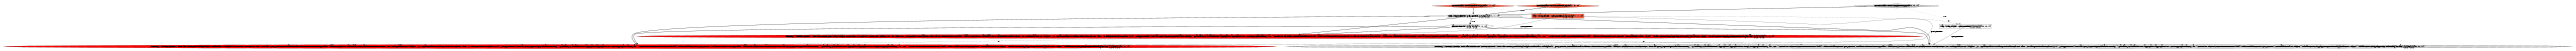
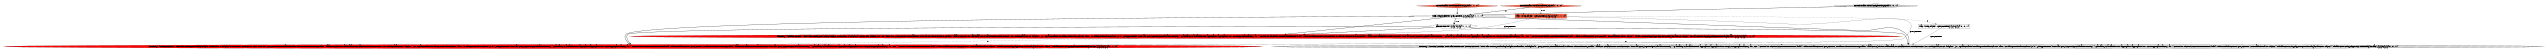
  digraph {
    node [fillcolor=white shape=diamond style=filled]
    edge [style=bold]
    n1 [label="!isRewriteJoinToFilter(queryContext)@@@3@@@['1', '1', '1']"]
    n2 [fillcolor=red label="testQuery(\"(SELECT COUNT(*) FROM foo INNER JOIN lookup.lookyloo ON foo.dim1 = lookyloo.k) UNION ALL SELECT SUM(cnt) FROM foo\",queryContext,ImmutableList.of(Druids.newTimeseriesQueryBuilder().dataSource(join(new TableDataSource(CalciteTests.DATASOURCE1),new LookupDataSource(\"lookyloo\"),\"j0.\",equalsCondition(DruidExpression.fromColumn(\"dim1\"),DruidExpression.fromColumn(\"j0.k\")),JoinType.INNER)).intervals(querySegmentSpec(Filtration.eternity())).granularity(Granularities.ALL).aggregators(aggregators(new CountAggregatorFactory(\"a0\"))).context(QUERY_CONTEXT_DEFAULT).build().withOverriddenContext(queryContext),Druids.newTimeseriesQueryBuilder().dataSource(CalciteTests.DATASOURCE1).intervals(querySegmentSpec(Filtration.eternity())).granularity(Granularities.ALL).aggregators(aggregators(new LongSumAggregatorFactory(\"a0\",\"cnt\"))).context(QUERY_CONTEXT_DEFAULT).build().withOverriddenContext(queryContext)),ImmutableList.of(new Object((((edu.fdu.CPPDG.tinypdg.pe.ExpressionInfo@921b1e,new Object((((edu.fdu.CPPDG.tinypdg.pe.ExpressionInfo@921b22))@@@6@@@['0', '1', '0']" shape=ellipse]
    n3 [fillcolor=lightgray label="testQuery(\"(SELECT SUM(cnt) FROM foo UNION ALL SELECT COUNT(*) FROM foo INNER JOIN lookup.lookyloo ON foo.dim1 = lookyloo.k) \",queryContext,ImmutableList.of(Druids.newTimeseriesQueryBuilder().dataSource(CalciteTests.DATASOURCE1).intervals(querySegmentSpec(Filtration.eternity())).granularity(Granularities.ALL).aggregators(aggregators(new LongSumAggregatorFactory(\"a0\",\"cnt\"))).context(TIMESERIES_CONTEXT_DEFAULT).build().withOverriddenContext(queryContext),Druids.newTimeseriesQueryBuilder().dataSource(join(new TableDataSource(CalciteTests.DATASOURCE1),new LookupDataSource(\"lookyloo\"),\"j0.\",equalsCondition(DruidExpression.fromColumn(\"dim1\"),DruidExpression.fromColumn(\"j0.k\")),JoinType.INNER)).intervals(querySegmentSpec(Filtration.eternity())).granularity(Granularities.ALL).aggregators(aggregators(new CountAggregatorFactory(\"a0\"))).context(TIMESERIES_CONTEXT_DEFAULT).build().withOverriddenContext(queryContext)),ImmutableList.of(new Object((((edu.fdu.CPPDG.tinypdg.pe.ExpressionInfo@921b9e,new Object((((edu.fdu.CPPDG.tinypdg.pe.ExpressionInfo@921ba2))@@@6@@@['0', '0', '1']" shape=ellipse]
    n4 [fillcolor=red label="testQuery(\"(SELECT COUNT(*) FROM foo INNER JOIN lookup.lookyloo ON foo.dim1 = lookyloo.k) UNION ALL SELECT SUM(cnt) FROM foo\",queryContext,ImmutableList.of(Druids.newTimeseriesQueryBuilder().dataSource(join(new TableDataSource(CalciteTests.DATASOURCE1),new LookupDataSource(\"lookyloo\"),\"j0.\",equalsCondition(DruidExpression.fromColumn(\"dim1\"),DruidExpression.fromColumn(\"j0.k\")),JoinType.INNER)).intervals(querySegmentSpec(Filtration.eternity())).granularity(Granularities.ALL).aggregators(aggregators(new CountAggregatorFactory(\"a0\"))).context(TIMESERIES_CONTEXT_DEFAULT).build().withOverriddenContext(queryContext),Druids.newTimeseriesQueryBuilder().dataSource(CalciteTests.DATASOURCE1).intervals(querySegmentSpec(Filtration.eternity())).granularity(Granularities.ALL).aggregators(aggregators(new LongSumAggregatorFactory(\"a0\",\"cnt\"))).context(TIMESERIES_CONTEXT_DEFAULT).build().withOverriddenContext(queryContext)),ImmutableList.of(new Object((((edu.fdu.CPPDG.tinypdg.pe.ExpressionInfo@921a9e,new Object((((edu.fdu.CPPDG.tinypdg.pe.ExpressionInfo@921aa2))@@@6@@@['1', '0', '0']" shape=ellipse]
    n5 [label="cannotVectorize()@@@4@@@['1', '1', '1']" shape=ellipse]
    n6 [fillcolor=tomato label="Map<String,Object> queryContext@@@2@@@['1', '1', '0']" shape=box]
    n7 [label="Map<String,Object> queryContext@@@2@@@['0', '0', '1']" shape=box]
    n8 [fillcolor=tomato label="testUnionAllTwoQueriesLeftQueryIsJoin['1', '0', '0']"]
    n9 [fillcolor=tomato label="testUnionAllTwoQueriesLeftQueryIsJoin['0', '1', '0']"]
    n10 [fillcolor=lightgray label="testUnionAllTwoQueriesRightQueryIsJoin['0', '0', '1']"]
    n1 -> n2
    n1 -> n3
    n1 -> n4
    n1 -> n5
    n1 -> n5 [label=true style=dotted]
    n4 -> n2 [label=0 style=dashed]
    n4 -> n3 [label=0 style=dashed]
    n5 -> n2
    n5 -> n3
    n5 -> n4
    n6 -> n2 [label=queryContext style=solid]
    n6 -> n4 [label=queryContext style=solid]
    n6 -> n7 [label=0 style=dashed]
    n7 -> n3 [label=queryContext style=solid]
    n8 -> n1
+   n8 -> n6 [label=true style=dotted]
    n9 -> n1
-   n9 -> n6 [label=true style=dotted]
+   n9 -> n6 [label=0 style=dotted]
    n10 -> n1
-   n10 -> n7 [label=true style=dotted]
  }
